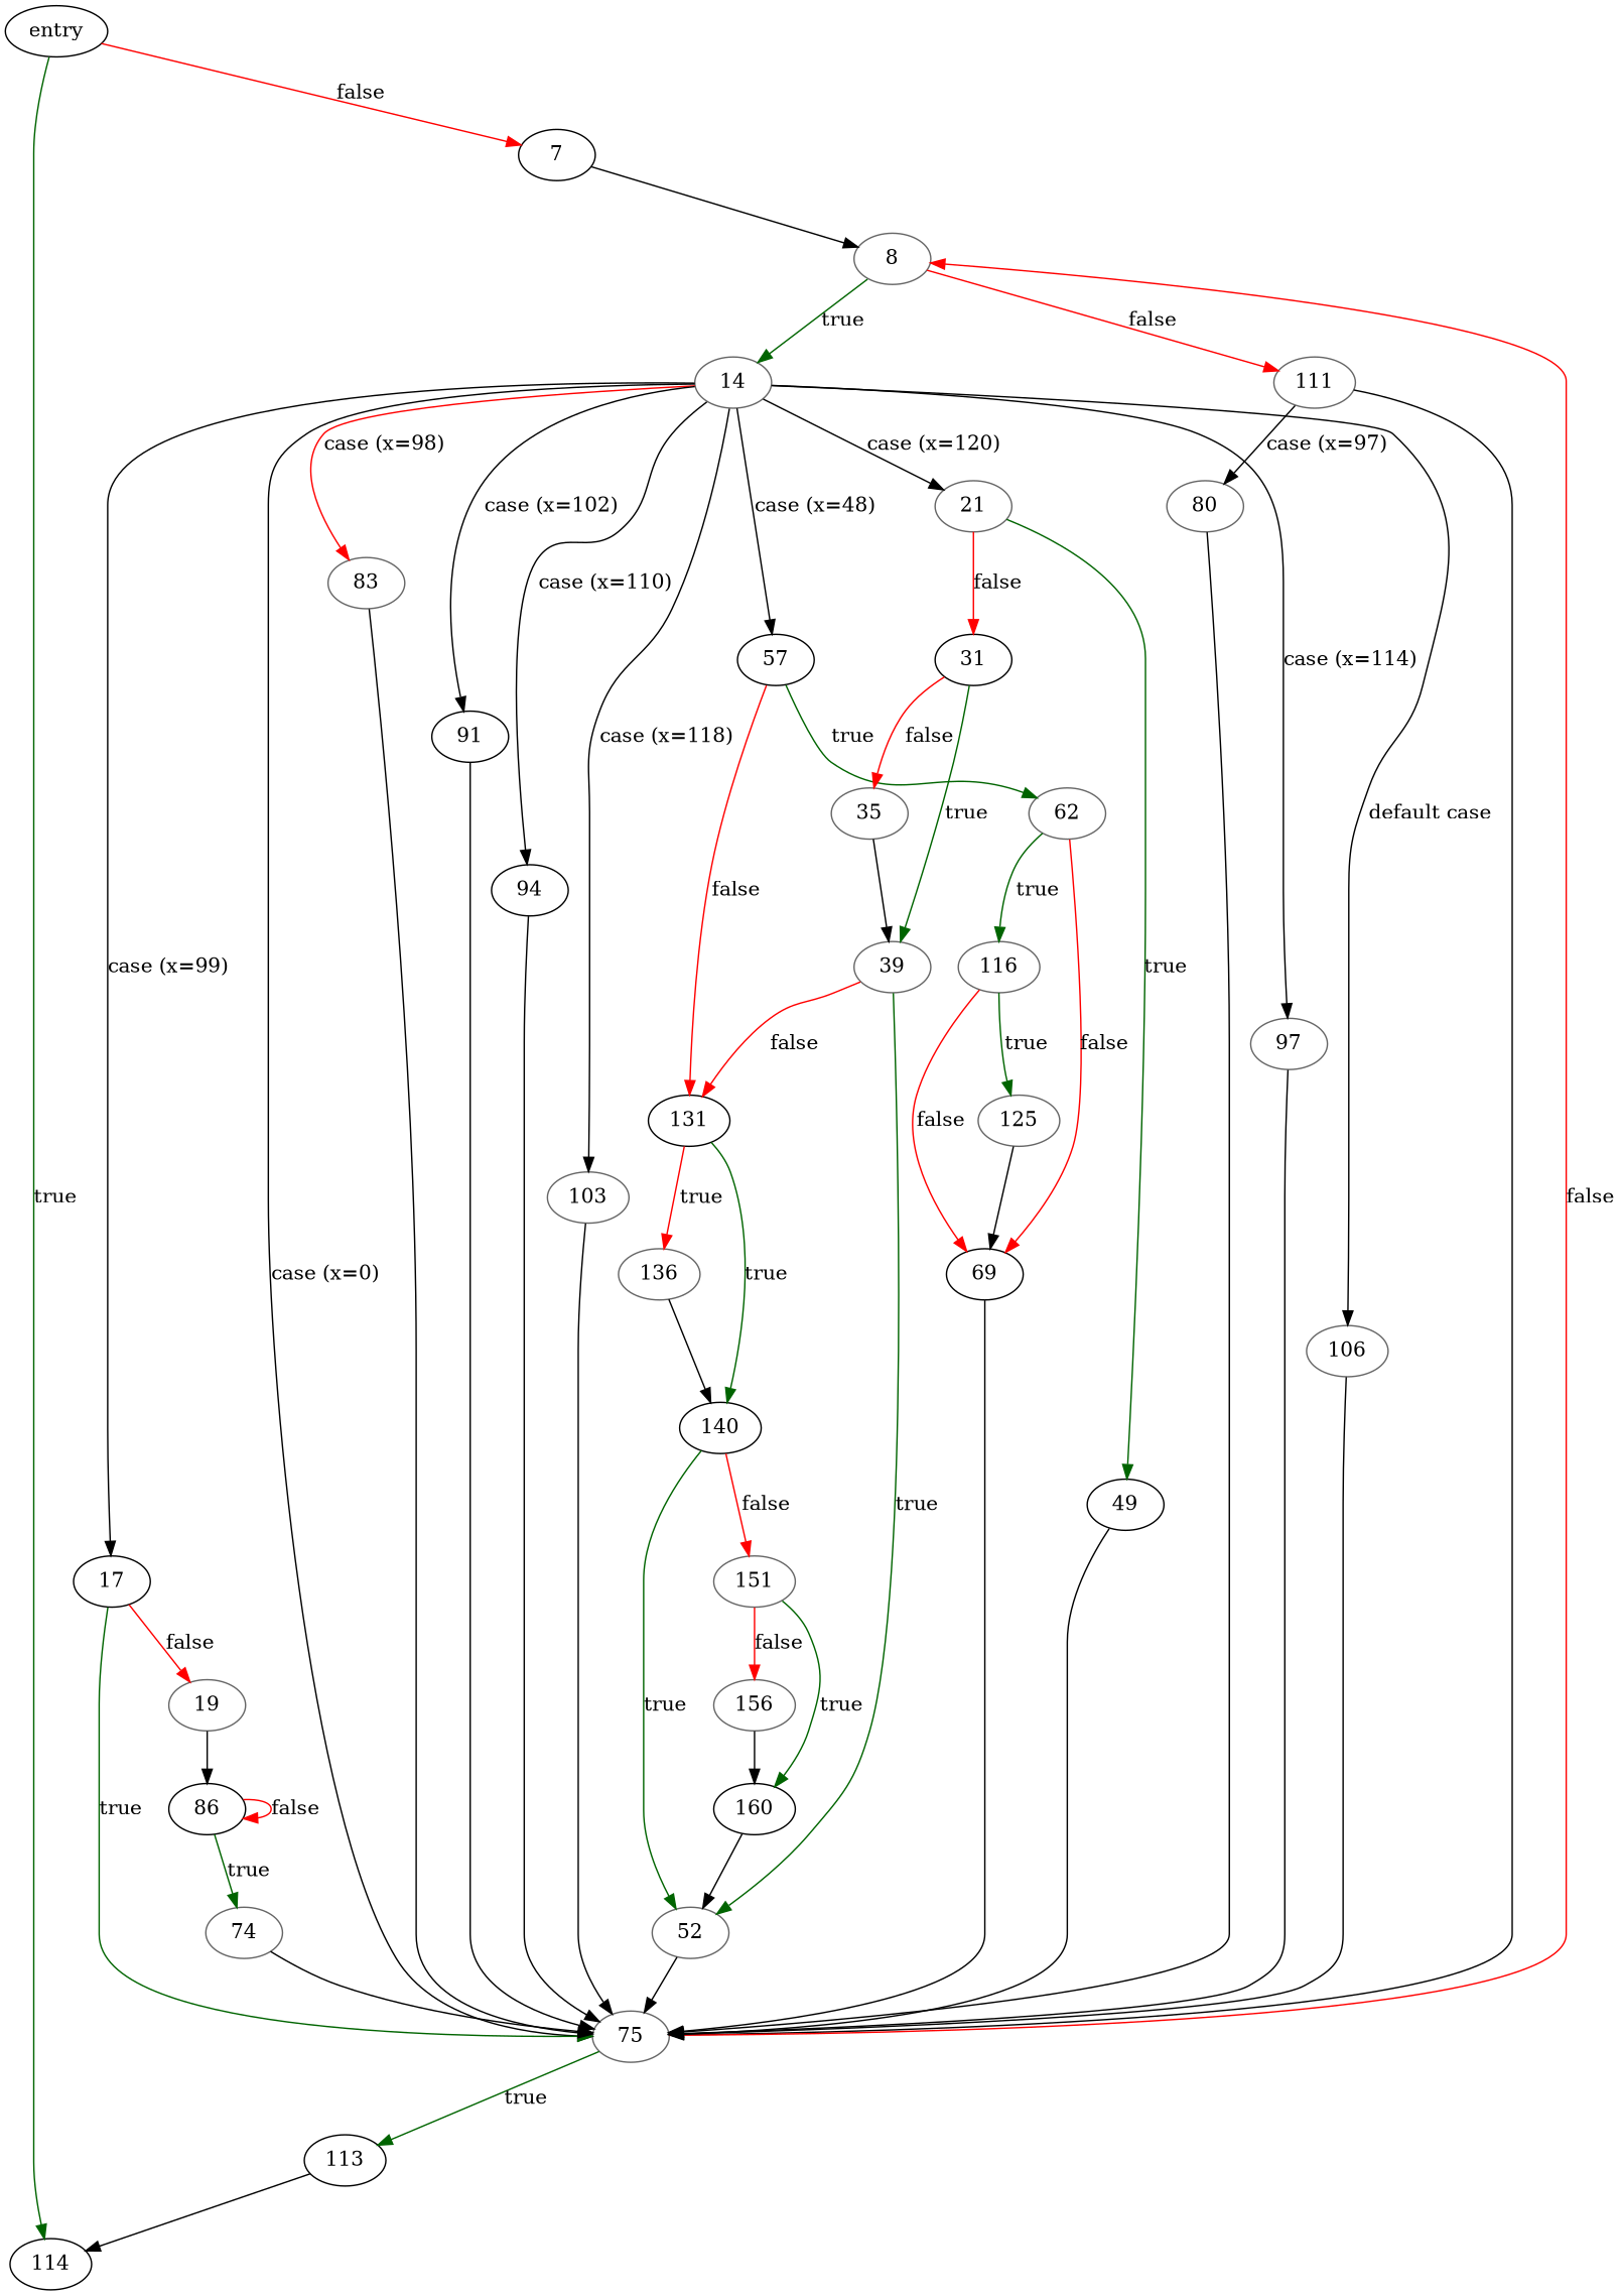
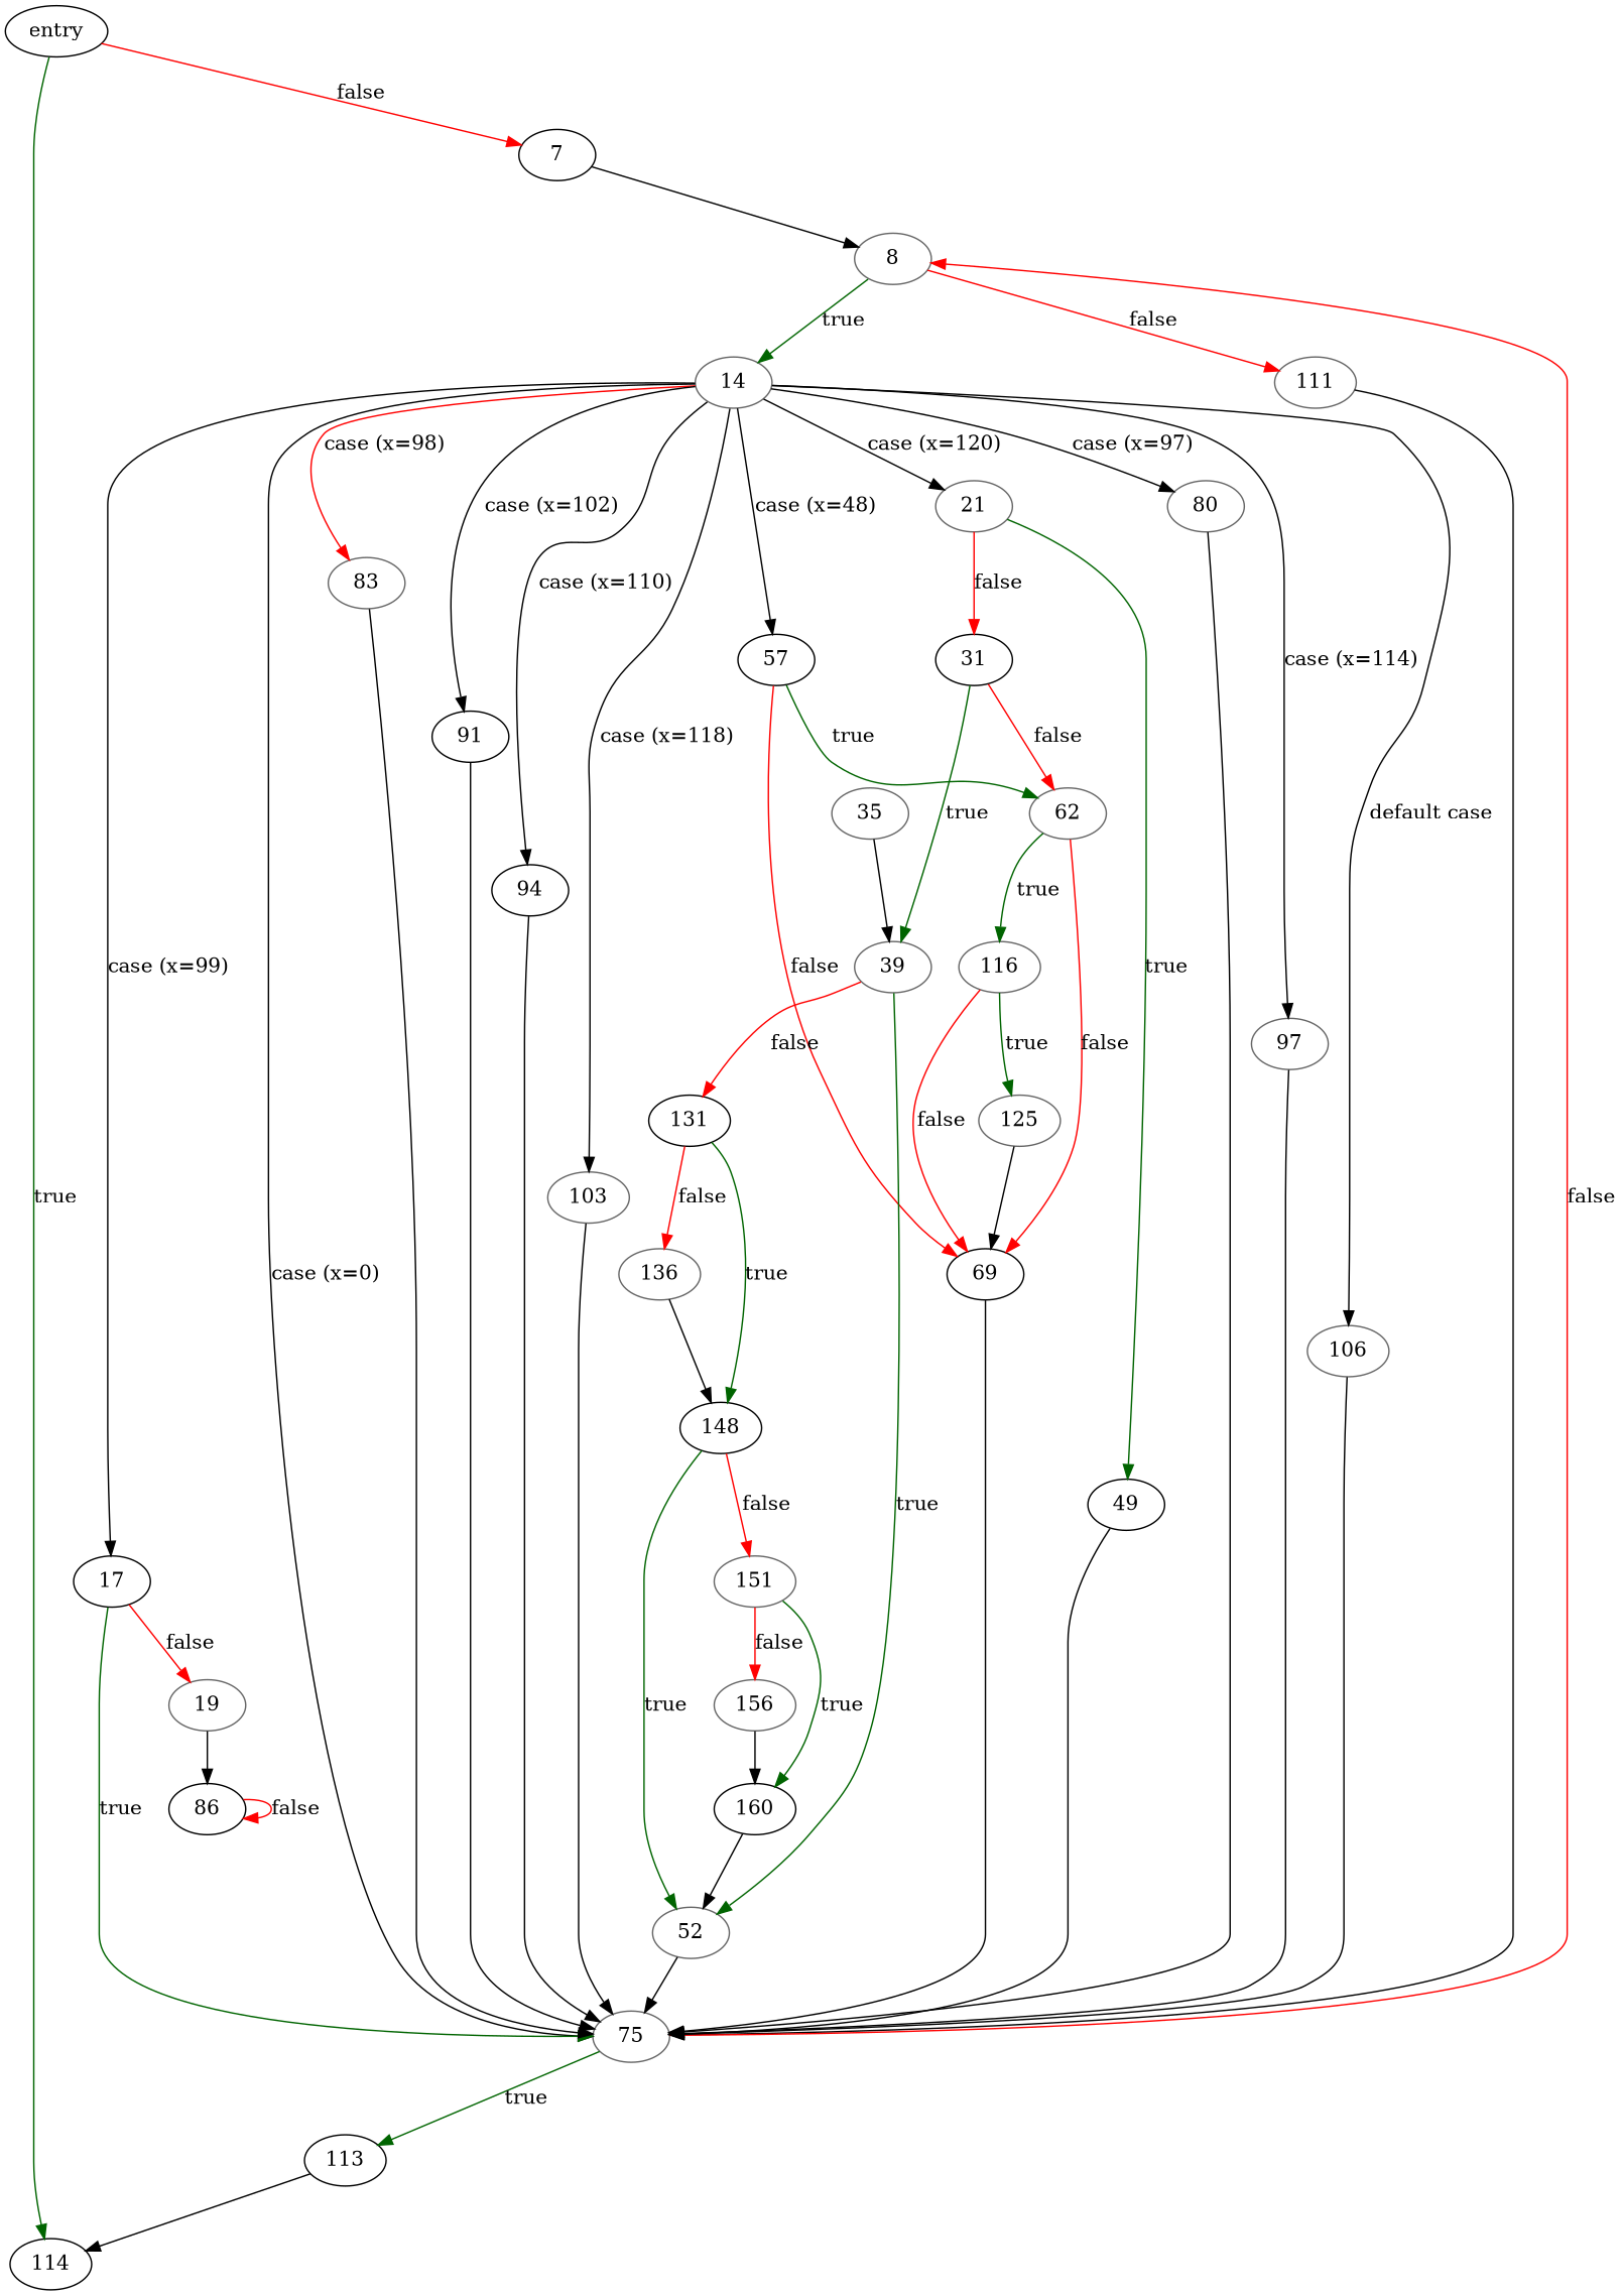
  digraph {
    node [color=gray40]
    n1 [color=black label=entry]
    7 [color=black]
    114 [color=black]
    8
    14
    111
    17 [color=black]
    21
    57 [color=black]
    75
    80
    83
    91 [color=black]
    94 [color=black]
    97
    103
    106
    19
    31 [color=black]
    49 [color=black]
    62
    69 [color=black]
    113 [color=black]
    86 [color=black]
-   74
    35
    39
    52
    131 [color=black]
    136
-   140 [color=black]
+   140 [color=black label=148]
    116
    125
    151
    156
    160 [color=black]
    n1 -> 7 [color=red label=false]
    n1 -> 114 [color=darkgreen label=true]
    7 -> 8
    8 -> 14 [color=darkgreen label=true]
    8 -> 111 [color=red label=false]
    14 -> 17 [label="case (x=99)"]
    14 -> 21 [label="case (x=120)"]
    14 -> 57 [label="case (x=48)"]
    14 -> 75 [label="case (x=0)"]
-   111 -> 80 [label="case (x=97)"]
+   14 -> 80 [label="case (x=97)"]
    14 -> 83 [color=red label="case (x=98)"]
    14 -> 91 [label="case (x=102)"]
    14 -> 94 [label="case (x=110)"]
    14 -> 97 [label="case (x=114)"]
    14 -> 103 [label="case (x=118)"]
    14 -> 106 [label="default case"]
    111 -> 75
    17 -> 75 [color=darkgreen label=true]
    17 -> 19 [color=red label=false]
    21 -> 31 [color=red label=false]
    21 -> 49 [color=darkgreen label=true]
    57 -> 62 [color=darkgreen label=true]
-   57 -> 131 [color=red label=false]
+   57 -> 69 [color=red label=false]
    75 -> 8 [color=red label=false]
    75 -> 113 [color=darkgreen label=true]
    80 -> 75
    83 -> 75
    91 -> 75
    94 -> 75
    97 -> 75
    103 -> 75
    106 -> 75
    19 -> 86
-   31 -> 35 [color=red label=false]
+   31 -> 62 [color=red label=false]
    31 -> 39 [color=darkgreen label=true]
    49 -> 75
    62 -> 69 [color=red label=false]
    62 -> 116 [color=darkgreen label=true]
    69 -> 75
    113 -> 114
    86 -> 86 [color=red label=false]
-   86 -> 74 [color=darkgreen label=true]
-   74 -> 75
    35 -> 39
    39 -> 52 [color=darkgreen label=true]
    39 -> 131 [color=red label=false]
    52 -> 75
-   131 -> 136 [color=red label=true]
+   131 -> 136 [color=red label=false]
    131 -> 140 [color=darkgreen label=true]
    136 -> 140
    140 -> 52 [color=darkgreen label=true]
    140 -> 151 [color=red label=false]
    116 -> 69 [color=red label=false]
    116 -> 125 [color=darkgreen label=true]
    125 -> 69
    151 -> 156 [color=red label=false]
    151 -> 160 [color=darkgreen label=true]
    156 -> 160
    160 -> 52
  }
